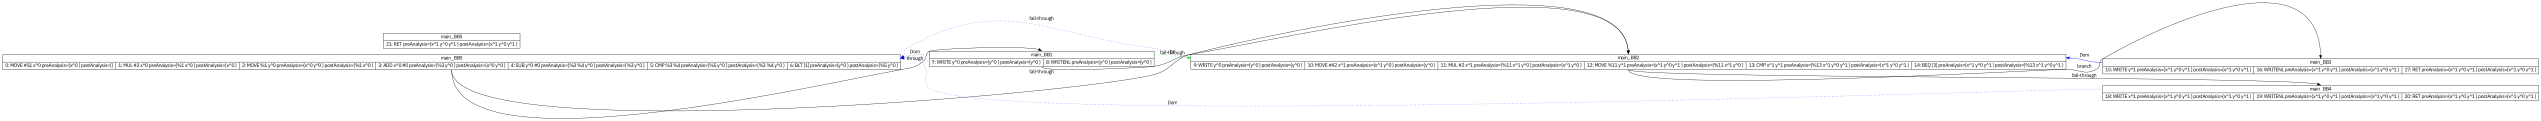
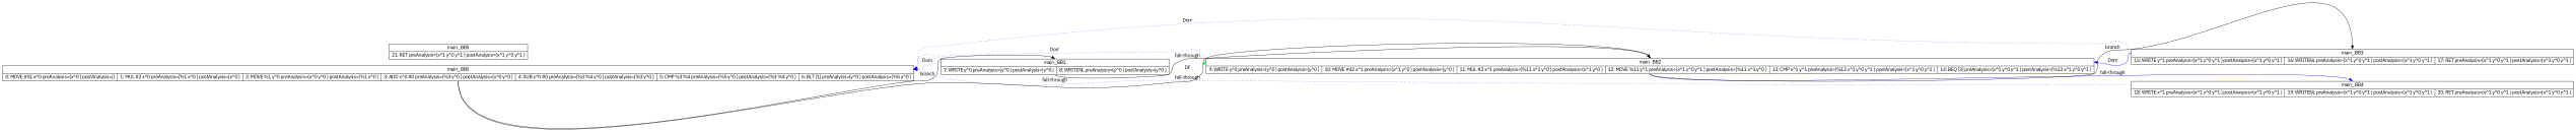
  digraph {
    fontname="IBM Plex Sans"
    rankdir=LR
    node [fontname="IBM Plex Sans" shape=record]
    edge [fontname="IBM Plex Sans" headport=b tailport=b]
    n1 [label="<b>main_BB0| {0: MOVE #51 x^0 preAnalysis=\{x^0 \} postAnalysis=\{\}|1: MUL #2 x^0 preAnalysis=\{%1 x^0 \} postAnalysis=\{x^0 \}|2: MOVE %1 y^0 preAnalysis=\{x^0 y^0 \} postAnalysis=\{%1 x^0 \}|3: ADD x^0 #0 preAnalysis=\{%3 y^0 \} postAnalysis=\{x^0 y^0 \}|4: SUB y^0 #0 preAnalysis=\{%3 %4 y^0 \} postAnalysis=\{%3 y^0 \}|5: CMP %3 %4 preAnalysis=\{%5 y^0 \} postAnalysis=\{%3 %4 y^0 \}|6: BLT [1] preAnalysis=\{y^0 \} postAnalysis=\{%5 y^0 \}}"]
    n2 [label="<b>main_BB1| {7: WRITE y^0 preAnalysis=\{y^0 \} postAnalysis=\{y^0 \}|8: WRITENL  preAnalysis=\{y^0 \} postAnalysis=\{y^0 \}}"]
    n3 [label="<b>main_BB2| {9: WRITE y^0 preAnalysis=\{y^0 \} postAnalysis=\{y^0 \}|10: MOVE #42 x^1 preAnalysis=\{x^1 y^0 \} postAnalysis=\{y^0 \}|11: MUL #2 x^1 preAnalysis=\{%11 x^1 y^0 \} postAnalysis=\{x^1 y^0 \}|12: MOVE %11 y^1 preAnalysis=\{x^1 y^0 y^1 \} postAnalysis=\{%11 x^1 y^0 \}|13: CMP x^1 y^1 preAnalysis=\{%13 x^1 y^0 y^1 \} postAnalysis=\{x^1 y^0 y^1 \}|14: BEQ [3] preAnalysis=\{x^1 y^0 y^1 \} postAnalysis=\{%13 x^1 y^0 y^1 \}}"]
    n4 [label="<b>main_BB3| {15: WRITE y^1 preAnalysis=\{x^1 y^0 y^1 \} postAnalysis=\{x^1 y^0 y^1 \}|16: WRITENL  preAnalysis=\{x^1 y^0 y^1 \} postAnalysis=\{x^1 y^0 y^1 \}|17: RET  preAnalysis=\{x^1 y^0 y^1 \} postAnalysis=\{x^1 y^0 y^1 \}}"]
    n5 [label="<b>main_BB4| {18: WRITE x^1 preAnalysis=\{x^1 y^0 y^1 \} postAnalysis=\{x^1 y^0 y^1 \}|19: WRITENL  preAnalysis=\{x^1 y^0 y^1 \} postAnalysis=\{x^1 y^0 y^1 \}|20: RET  preAnalysis=\{x^1 y^0 y^1 \} postAnalysis=\{x^1 y^0 y^1 \}}"]
    n6 [label="<b>main_BB5| {21: RET  preAnalysis=\{x^1 y^0 y^1 \} postAnalysis=\{x^1 y^0 y^1 \}}"]
-   n1 -> n2 [headport=n label=through tailport=s]
+   n1 -> n2 [headport=n label=branch tailport=s]
    n1 -> n3 [headport=n label="fall-through" tailport=s]
-   n2 -> n1 [color=black label=Dom style=dotted]
+   n2 -> n1 [color=blue label=Dom style=dotted]
    n2 -> n3 [headport=n label="fall-through" tailport=s]
    n2 -> n3 [color=green label=DF style=dotted]
-   n3 -> n1 [color=blue label="fall-through" style=dotted]
+   n3 -> n1 [color=blue label=Dom style=dotted]
    n3 -> n4 [headport=n label=branch tailport=s]
-   n3 -> n5 [headport=n label="fall-through" tailport=s]
+   n3 -> n5 [headport=n label="fall-through" tailport=s color=blue]
+   n4 -> n1 [color=blue label=Dom style=dotted]
    n4 -> n3 [color=blue label=Dom style=solid]
-   n5 -> n1 [color=blue label=Dom style=dotted]
+   n5 -> n1 [color=blue label="fall-through" style=dotted]
  }
